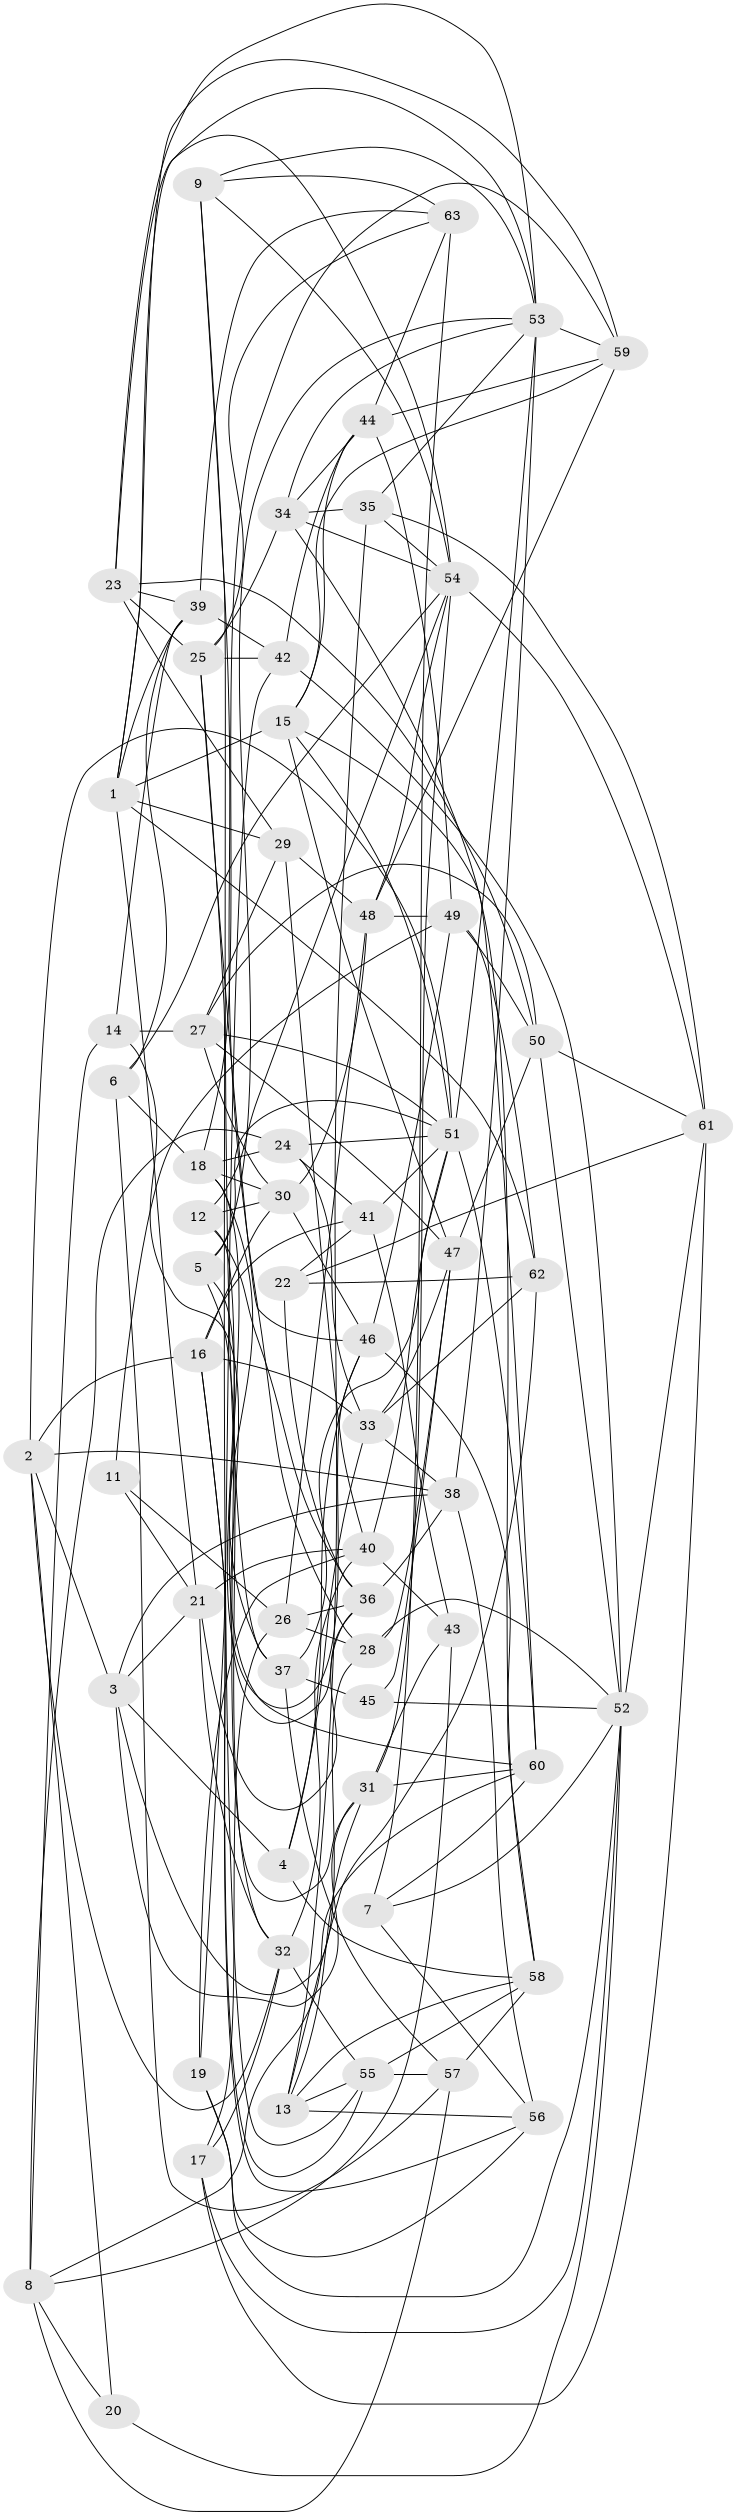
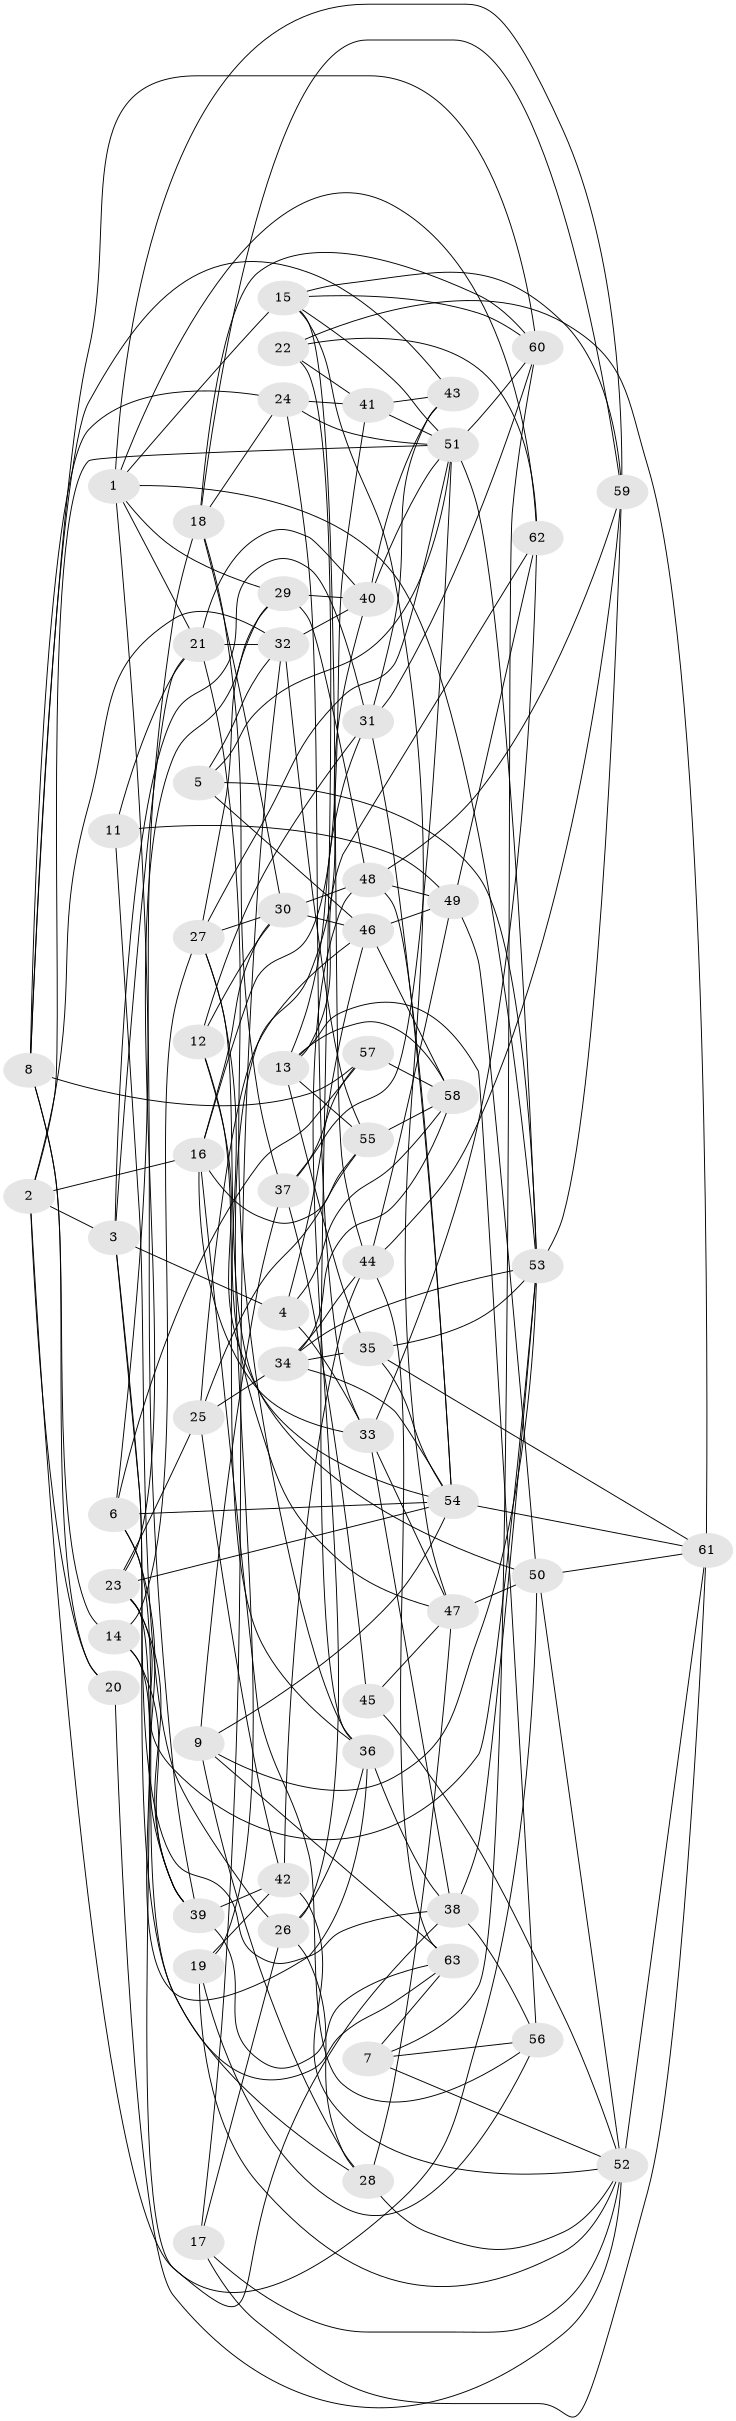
  graph {
    rankdir=LR
    node [color=gray90 style=filled]
    edge [weight=1.0]
    1
    15
    21
    29
    39
    53
    59
    62
    51
    60
    44
    47
    32
    36
    40
    48
    63
    42
    2
    3
    16
    20
    38
    4
    28
    31
    33
    56
    30
    55
    41
    52
    46
    58
    54
    43
    49
    5
    6
    18
    57
    24
    37
    61
    7
    8
    14
    27
    9
    45
    11
    26
    35
    50
    12
    13
    17
    19
    22
    23
    25
    34
    1 -- 15
    1 -- 21
    1 -- 29 [weight=2.0]
    1 -- 39
    1 -- 53 [weight=2.0]
    1 -- 59
    1 -- 62 [weight=2.0]
    15 -- 59
    15 -- 51
    15 -- 60
    15 -- 44
    15 -- 47
    21 -- 32
    21 -- 36
    21 -- 40
    29 -- 40
    29 -- 48
    39 -- 63
    39 -- 42
    53 -- 59
    51 -- 53
    51 -- 60
    44 -- 59
    44 -- 63
    44 -- 49
    47 -- 50
    32 -- 40
    32 -- 55
    36 -- 38
    40 -- 51
    40 -- 43
    48 -- 59
    48 -- 54
    48 -- 49
    42 -- 44
    42 -- 52
    2 -- 51
    2 -- 32
    2 -- 3
    2 -- 16
    2 -- 20
    2 -- 38
    3 -- 21
    3 -- 38
    3 -- 4
    3 -- 28
    3 -- 31
    16 -- 33
    16 -- 56
    16 -- 30
    16 -- 55
    16 -- 41
    20 -- 52
    38 -- 53
    38 -- 56
    4 -- 33
    4 -- 46
    4 -- 58
    28 -- 47
    28 -- 52
    31 -- 60
    31 -- 54
    31 -- 43
    33 -- 62
    33 -- 47
    33 -- 38
    30 -- 48
    30 -- 46
    55 -- 58
-   55 -- 57
    41 -- 51
    41 -- 43
    52 -- 61
    46 -- 58
    46 -- 49
    54 -- 61
    49 -- 62
    49 -- 50
    5 -- 53
    5 -- 51
    5 -- 32
    5 -- 46
    6 -- 39
-   25 -- 63
+   6 -- 63
    6 -- 54 [weight=2.0]
    6 -- 18
    6 -- 57
    18 -- 59
    18 -- 60
    18 -- 30
    18 -- 24
    18 -- 37
    57 -- 58
    24 -- 51
    24 -- 33
    24 -- 41 [weight=2.0]
    37 -- 51
    37 -- 57
    37 -- 45 [weight=2.0]
    7 -- 60
    7 -- 63
    7 -- 56
    7 -- 52
    8 -- 60
    8 -- 20
    8 -- 43
    8 -- 57
    8 -- 24
    8 -- 14
    14 -- 39
    14 -- 36
    14 -- 27
    27 -- 29
    27 -- 51
    27 -- 47
    27 -- 30
    27 -- 50
    9 -- 53
    9 -- 63 [weight=2.0]
    9 -- 28
    9 -- 54
    9 -- 37
    45 -- 47
    45 -- 52 [weight=2.0]
    11 -- 21
    11 -- 49
    11 -- 26
    26 -- 36
    26 -- 48
    26 -- 28
    35 -- 53
    35 -- 54
    35 -- 61
    50 -- 52
    50 -- 61
    12 -- 36
    12 -- 31
    12 -- 30
    12 -- 54
    13 -- 62
    13 -- 31
    13 -- 56
    13 -- 55
    13 -- 58
    13 -- 35
    17 -- 32
    17 -- 52
    17 -- 61
    17 -- 26
    19 -- 40
    19 -- 42
    19 -- 56
    19 -- 52
    22 -- 62
    22 -- 36
    22 -- 41
    22 -- 61
    23 -- 29
    23 -- 39
    23 -- 53
    23 -- 54
    23 -- 50
    23 -- 25
    25 -- 42 [weight=2.0]
    25 -- 55
    25 -- 46
    25 -- 34
    34 -- 53
    34 -- 44
    34 -- 58
    34 -- 54
    34 -- 35
  }
